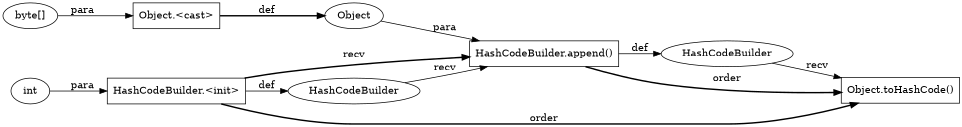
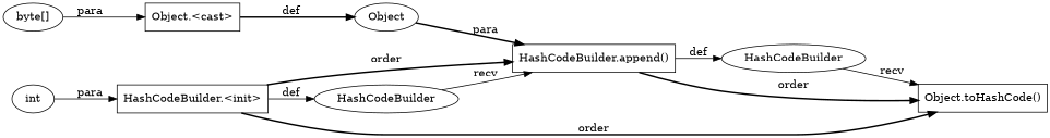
  digraph {
    rankdir=LR
    node [shape=ellipse]
    edge [style=solid]
    n1 [label="Object.toHashCode()" shape=box]
    n2 [label=HashCodeBuilder]
    n3 [label="HashCodeBuilder.append()" shape=box]
    n4 [label=Object]
    n5 [label=HashCodeBuilder]
    n6 [label="HashCodeBuilder.<init>" shape=box]
    n7 [label=int]
    n8 [label="Object.<cast>" shape=box]
    n9 [label="byte[]"]
    n2 -> n1 [label=recv]
    n3 -> n1 [label=order style=bold]
    n3 -> n2 [label=def]
-   n4 -> n3 [label=para]
+   n4 -> n3 [label=para style=bold]
    n5 -> n3 [label=recv]
    n6 -> n1 [label=order style=bold]
-   n6 -> n3 [label=recv style=bold]
+   n6 -> n3 [label=order style=bold]
    n6 -> n5 [label=def]
    n7 -> n6 [label=para]
    n8 -> n4 [label=def style=bold]
    n9 -> n8 [label=para]
  }
